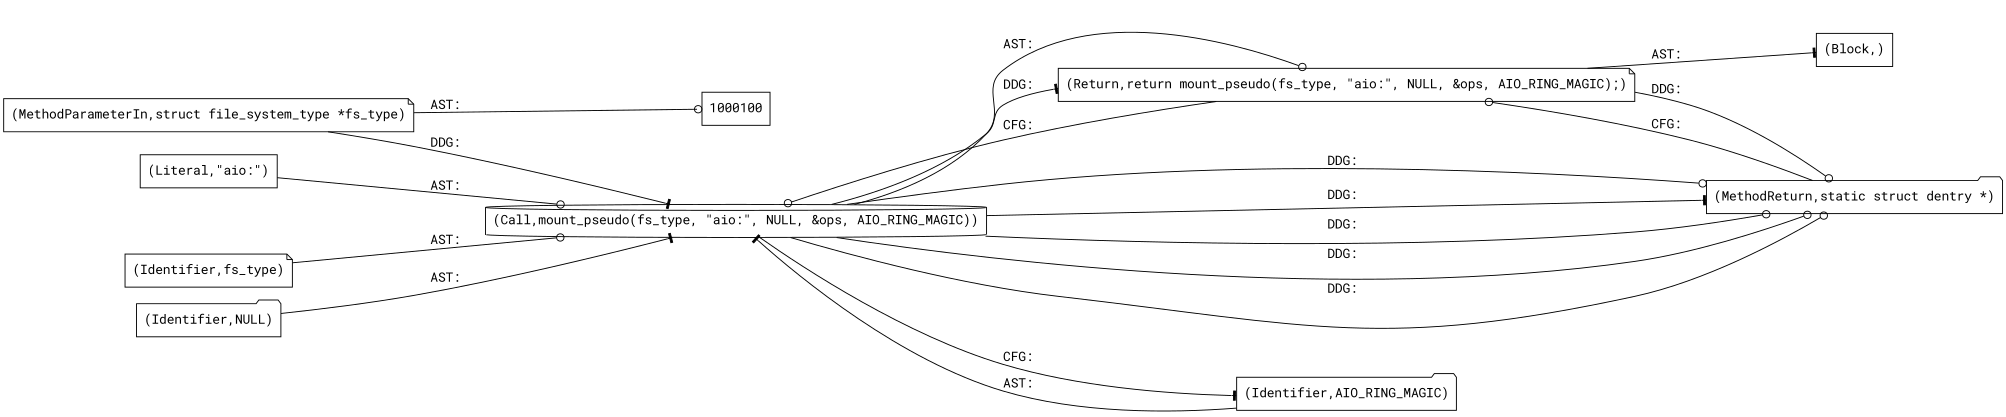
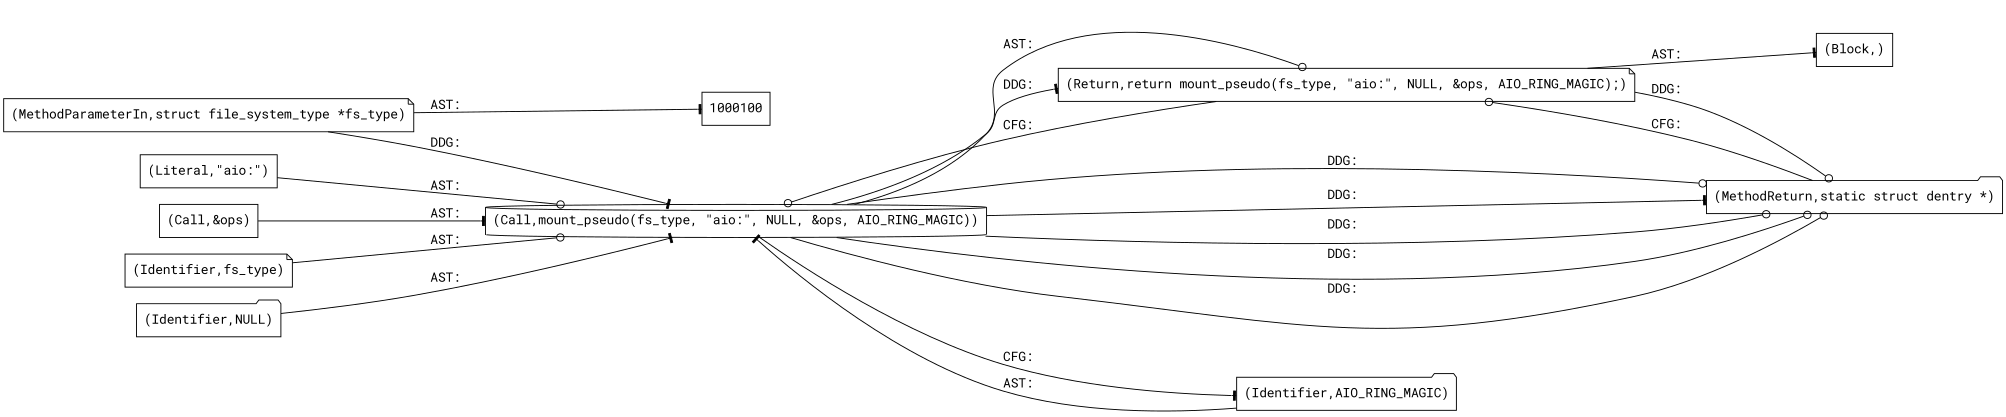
  digraph {
    fontname="Roboto Mono"
    rankdir=LR
    node [fontname="Roboto Mono" shape=box]
    edge [arrowhead=odot fontname="Roboto Mono"]
    n1 [label="(Call,mount_pseudo(fs_type, \"aio:\", NULL, &ops, AIO_RING_MAGIC))" shape=cylinder]
    n2 [label="(Return,return mount_pseudo(fs_type, \"aio:\", NULL, &ops, AIO_RING_MAGIC);)" shape=note]
    n3 [label="(MethodReturn,static struct dentry *)" shape=folder]
    n4 [label="(Identifier,AIO_RING_MAGIC)" shape=folder]
    n5 [label="(Block,)"]
    n6 [label="(MethodParameterIn,struct file_system_type *fs_type)" shape=note]
    1000100
    n8 [label="(Literal,\"aio:\")"]
+   n9 [label="(Call,&ops)"]
    n10 [label="(Identifier,fs_type)" shape=note]
    n11 [label="(Identifier,NULL)" shape=folder]
    n1 -> n2 [label="AST: "]
    n1 -> n2 [arrowhead=tee label="DDG: "]
    n1 -> n3 [label="DDG: "]
    n1 -> n3 [arrowhead=tee label="DDG: "]
    n1 -> n3 [label="DDG: "]
    n1 -> n3 [label="DDG: "]
    n1 -> n3 [label="DDG: "]
    n1 -> n4 [arrowhead=tee label="CFG: "]
    n2 -> n1 [label="CFG: "]
    n2 -> n3 [label="DDG: "]
    n2 -> n5 [arrowhead=tee label="AST: "]
    n3 -> n2 [label="CFG: "]
    n4 -> n1 [arrowhead=tee label="AST: "]
    n6 -> n1 [arrowhead=tee label="DDG: "]
-   n6 -> 1000100 [label="AST: "]
+   n6 -> 1000100 [arrowhead=tee label="AST: "]
    n8 -> n1 [label="AST: "]
+   n9 -> n1 [arrowhead=tee label="AST: "]
    n10 -> n1 [label="AST: "]
    n11 -> n1 [arrowhead=tee label="AST: "]
  }
